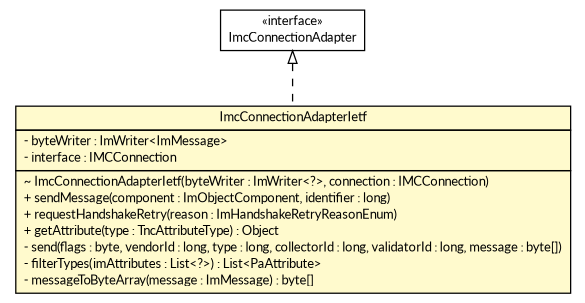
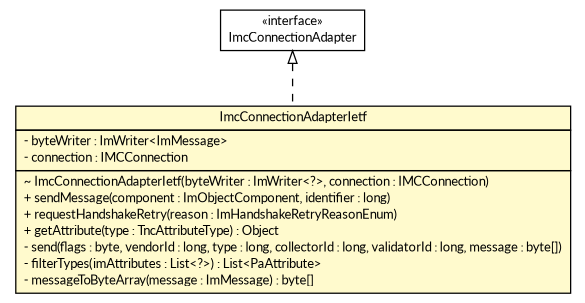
  digraph {
    nodesep=0.25
    ranksep=0.5
    fontname=Lato
    node [fontcolor=black fontname=Lato fontsize=10.0 shape=plaintext]
    n1 [label=<<table title="de.hsbremen.tc.tnc.im.adapter.connection.ImcConnectionAdapter" border="0" cellborder="1" cellspacing="0" cellpadding="2" port="p" href="./ImcConnectionAdapter.html"> 		<tr><td><table border="0" cellspacing="0" cellpadding="1"> <tr><td align="center" balign="center"> &#171;interface&#187; </td></tr> <tr><td align="center" balign="center"> ImcConnectionAdapter </td></tr> 		</table></td></tr> 		</table>>]
-   n2 [label=<<table title="de.hsbremen.tc.tnc.im.adapter.connection.ImcConnectionAdapterIetf" border="0" cellborder="1" cellspacing="0" cellpadding="2" port="p" bgcolor="lemonChiffon" href="./ImcConnectionAdapterIetf.html"> 		<tr><td><table border="0" cellspacing="0" cellpadding="1"> <tr><td align="center" balign="center"> ImcConnectionAdapterIetf </td></tr> 		</table></td></tr> 		<tr><td><table border="0" cellspacing="0" cellpadding="1"> <tr><td align="left" balign="left"> - byteWriter : ImWriter&lt;ImMessage&gt; </td></tr> <tr><td align="left" balign="left"> - interface : IMCConnection </td></tr> 		</table></td></tr> 		<tr><td><table border="0" cellspacing="0" cellpadding="1"> <tr><td align="left" balign="left"> ~ ImcConnectionAdapterIetf(byteWriter : ImWriter&lt;?&gt;, connection : IMCConnection) </td></tr> <tr><td align="left" balign="left"> + sendMessage(component : ImObjectComponent, identifier : long) </td></tr> <tr><td align="left" balign="left"> + requestHandshakeRetry(reason : ImHandshakeRetryReasonEnum) </td></tr> <tr><td align="left" balign="left"> + getAttribute(type : TncAttributeType) : Object </td></tr> <tr><td align="left" balign="left"> - send(flags : byte, vendorId : long, type : long, collectorId : long, validatorId : long, message : byte[]) </td></tr> <tr><td align="left" balign="left"> - filterTypes(imAttributes : List&lt;?&gt;) : List&lt;PaAttribute&gt; </td></tr> <tr><td align="left" balign="left"> - messageToByteArray(message : ImMessage) : byte[] </td></tr> 		</table></td></tr> 		</table>>]
+   n2 [label=<<table title="de.hsbremen.tc.tnc.im.adapter.connection.ImcConnectionAdapterIetf" border="0" cellborder="1" cellspacing="0" cellpadding="2" port="p" bgcolor="lemonChiffon" href="./ImcConnectionAdapterIetf.html"> 		<tr><td><table border="0" cellspacing="0" cellpadding="1"> <tr><td align="center" balign="center"> ImcConnectionAdapterIetf </td></tr> 		</table></td></tr> 		<tr><td><table border="0" cellspacing="0" cellpadding="1"> <tr><td align="left" balign="left"> - byteWriter : ImWriter&lt;ImMessage&gt; </td></tr> <tr><td align="left" balign="left"> - connection : IMCConnection </td></tr> 		</table></td></tr> 		<tr><td><table border="0" cellspacing="0" cellpadding="1"> <tr><td align="left" balign="left"> ~ ImcConnectionAdapterIetf(byteWriter : ImWriter&lt;?&gt;, connection : IMCConnection) </td></tr> <tr><td align="left" balign="left"> + sendMessage(component : ImObjectComponent, identifier : long) </td></tr> <tr><td align="left" balign="left"> + requestHandshakeRetry(reason : ImHandshakeRetryReasonEnum) </td></tr> <tr><td align="left" balign="left"> + getAttribute(type : TncAttributeType) : Object </td></tr> <tr><td align="left" balign="left"> - send(flags : byte, vendorId : long, type : long, collectorId : long, validatorId : long, message : byte[]) </td></tr> <tr><td align="left" balign="left"> - filterTypes(imAttributes : List&lt;?&gt;) : List&lt;PaAttribute&gt; </td></tr> <tr><td align="left" balign="left"> - messageToByteArray(message : ImMessage) : byte[] </td></tr> 		</table></td></tr> 		</table>>]
    n1 -> n2 [arrowtail=empty dir=back fontname=Lato fontsize=10 headport=p labelfontname=Helvetica labelfontsize=10 style=dashed tailport=p]
  }
